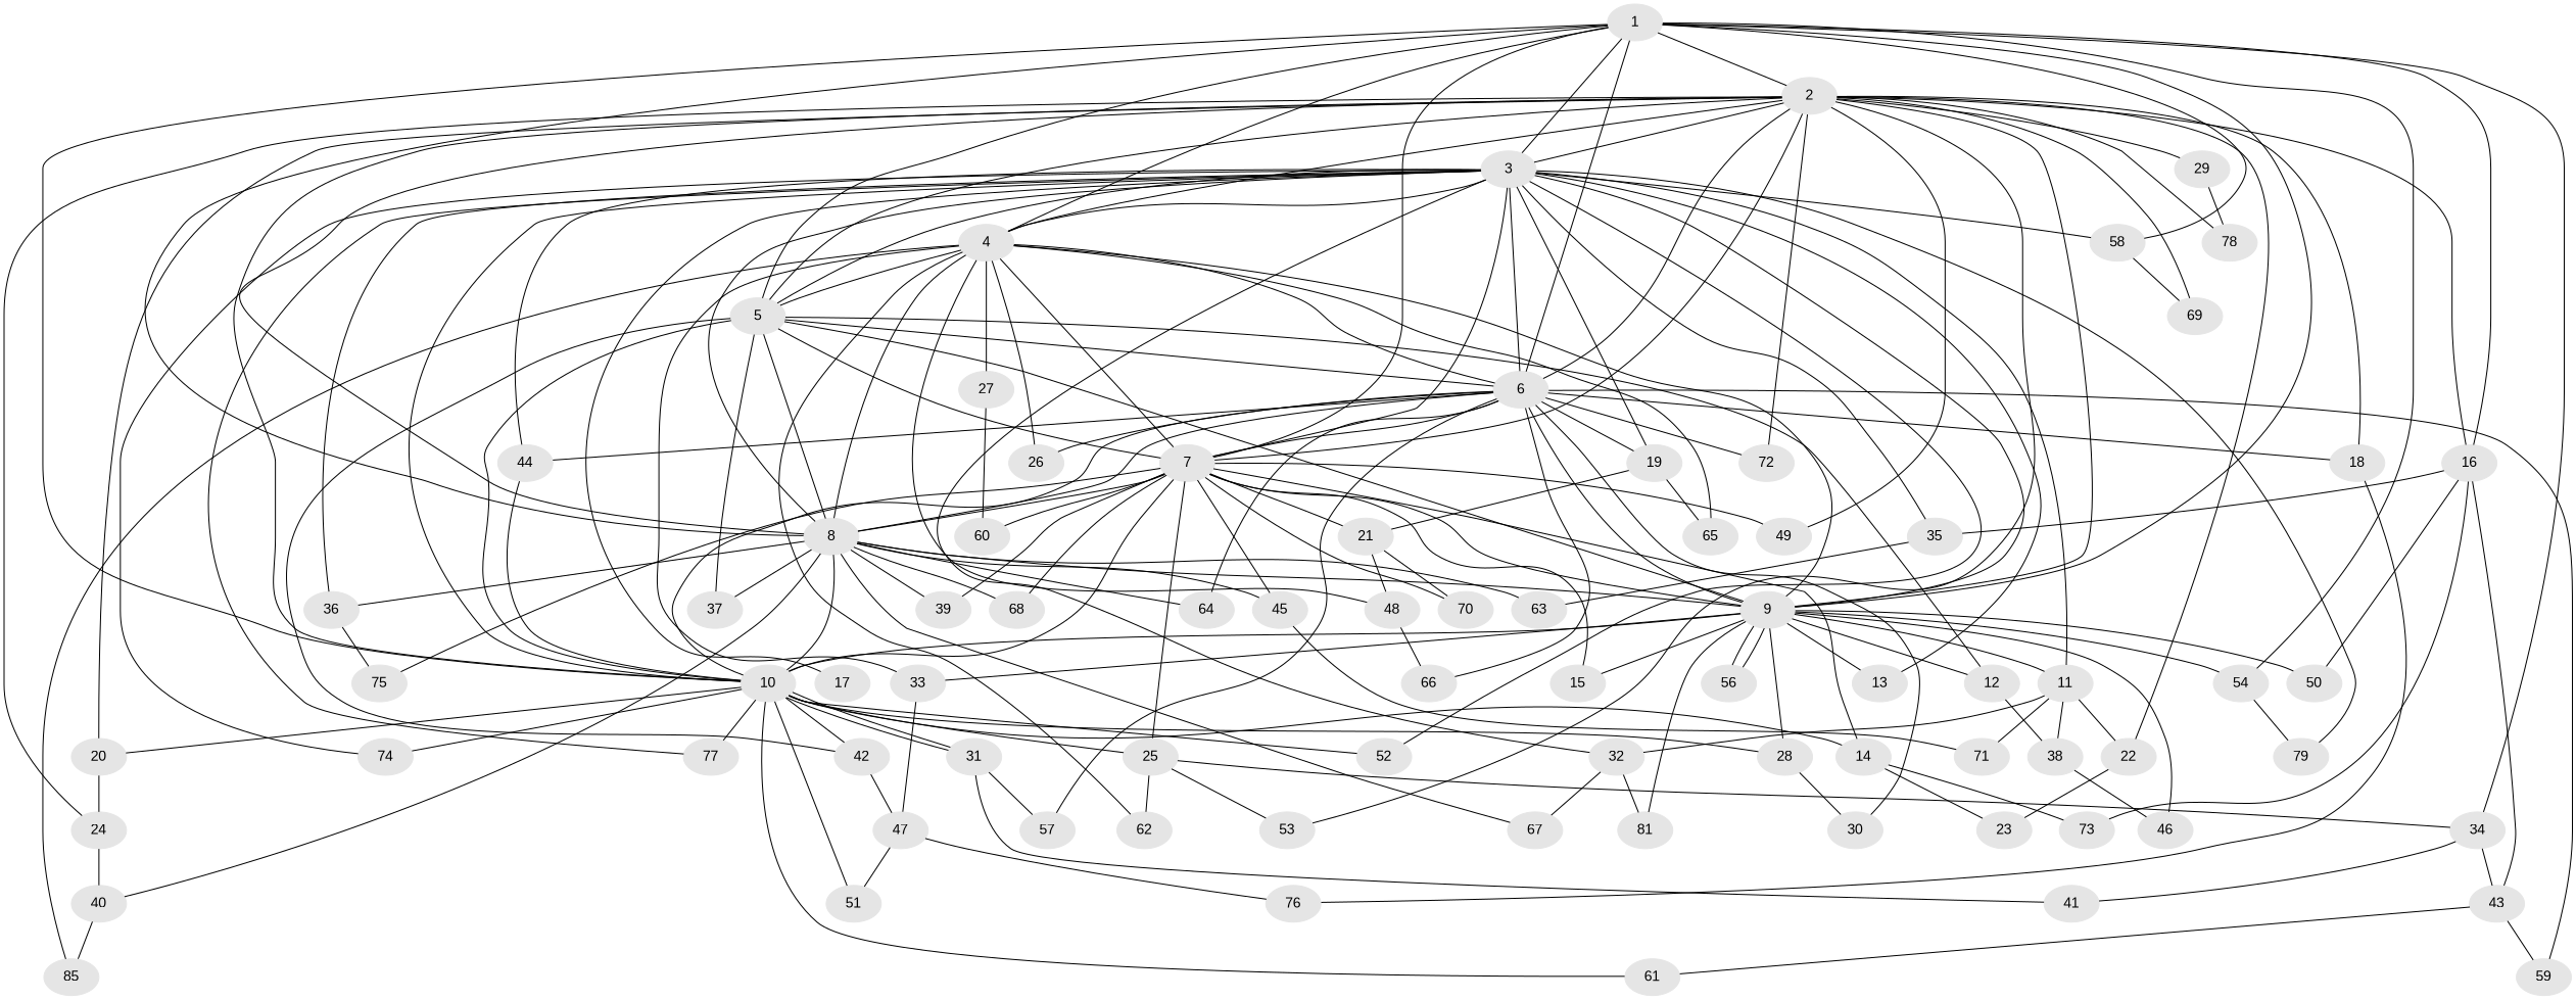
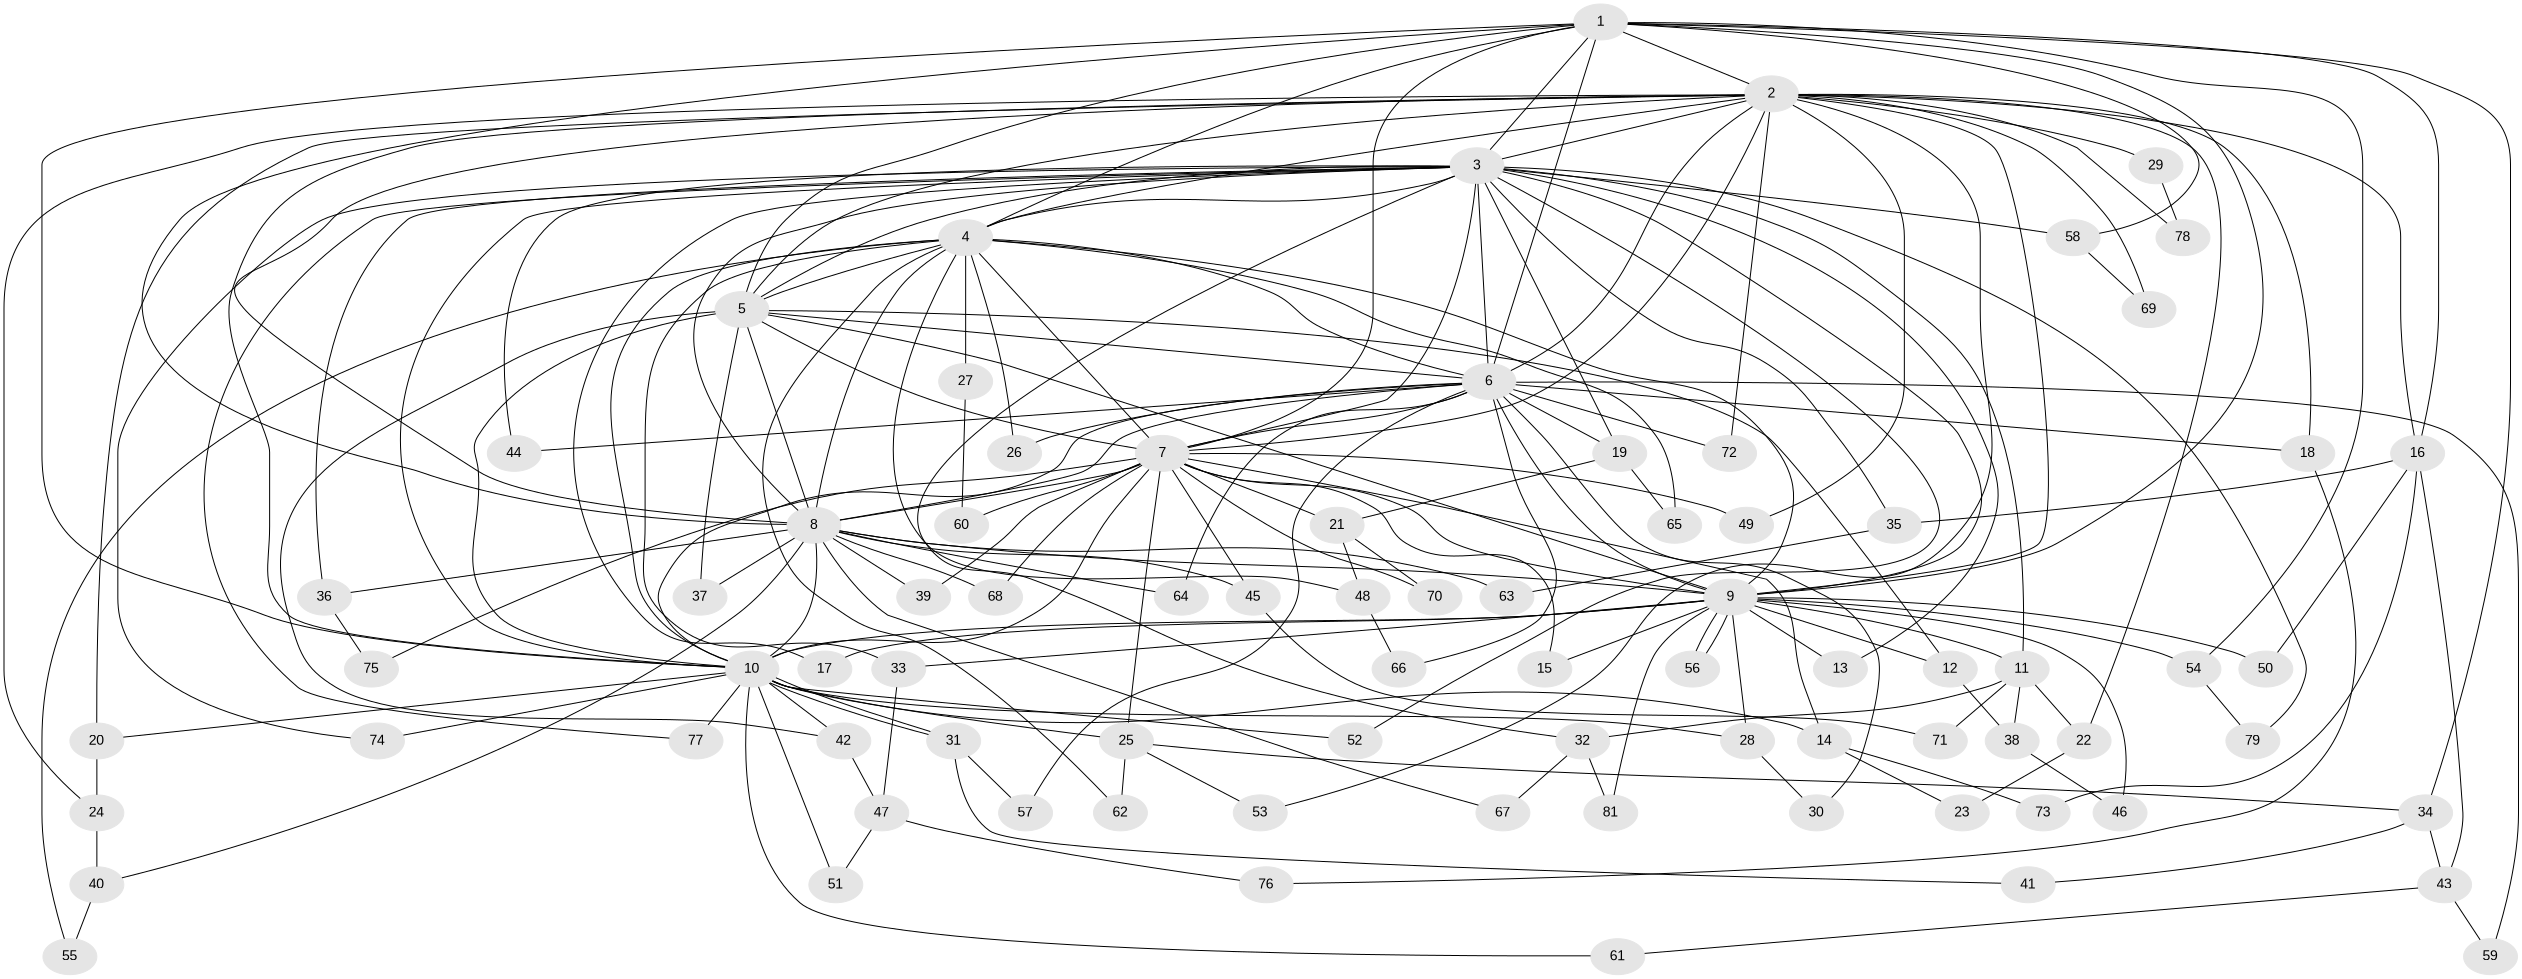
  graph {
    fontname="Liberation Sans"
    node [color=gray90 fontname="Liberation Sans" style=filled]
    edge [fontname="Liberation Sans"]
    1
    2
    3
    4
    5
    6
    7
    8
    9
    10
    16
    34
    54
    58
    18
    20
    22
    24
    29
    49
    53
    69
    72
    78
    11
    13
    17
    19
    32
    35
    36
    44
    52
    74
    77
    79
    26
    27
    33
    48
-   55 [label=85]
+   55
    62
    65
    12
    37
    42
    30
    57
    59
    64
    66
    14
    15
    21
    25
    39
    45
    60
    68
    70
    75
    40
    63
    67
    28
    46
    50
    56
    81
    31
    51
    61
    73
    43
    41
    76
    23
    38
    71
    47
    1 -- 2
    1 -- 3
    1 -- 4
    1 -- 5
    1 -- 6
    1 -- 7
    1 -- 8
    1 -- 9
    1 -- 10
    1 -- 16
    1 -- 34
    1 -- 54
    1 -- 58
    2 -- 3
    2 -- 4
    2 -- 5
    2 -- 6
    2 -- 7
    2 -- 8
    2 -- 9
    2 -- 10
    2 -- 16
    2 -- 18
    2 -- 20
    2 -- 22
    2 -- 24
    2 -- 29
    2 -- 49
    2 -- 53
    2 -- 69
    2 -- 72
    2 -- 78
    3 -- 4
    3 -- 5
    3 -- 6
    3 -- 7
    3 -- 8
    3 -- 9
    3 -- 10
    3 -- 58
    3 -- 11
    3 -- 13
    3 -- 17
    3 -- 19
    3 -- 32
    3 -- 35
    3 -- 36
    3 -- 44
    3 -- 52
    3 -- 74
    3 -- 77
    3 -- 79
    4 -- 5
    4 -- 6
    4 -- 7
    4 -- 8
    4 -- 9
-   44 -- 10
+   4 -- 10
    4 -- 26
    4 -- 27
    4 -- 33
    4 -- 48
    4 -- 55
    4 -- 62
    4 -- 65
    5 -- 6
    5 -- 7
    5 -- 8
    5 -- 9
    5 -- 10
    5 -- 12
    5 -- 37
    5 -- 42
    6 -- 7
    6 -- 8
    6 -- 9
    6 -- 10
    6 -- 18
    6 -- 72
    6 -- 19
    6 -- 44
    6 -- 26
    6 -- 30
    6 -- 57
    6 -- 59
    6 -- 64
    6 -- 66
    7 -- 8
    7 -- 9
    7 -- 10
    7 -- 49
    7 -- 14
    7 -- 15
    7 -- 21
    7 -- 25
    7 -- 39
    7 -- 45
    7 -- 60
    7 -- 68
    7 -- 70
    7 -- 75
    8 -- 9
    8 -- 10
    8 -- 36
    8 -- 37
    8 -- 64
    8 -- 39
    8 -- 45
    8 -- 68
    8 -- 40
    8 -- 63
    8 -- 67
    9 -- 10
    9 -- 54
    9 -- 11
    9 -- 13
+   9 -- 17
    9 -- 33
    9 -- 12
    9 -- 15
    9 -- 28
    9 -- 46
    9 -- 50
    9 -- 56
    9 -- 56
    9 -- 81
    10 -- 20
    10 -- 52
    10 -- 74
    10 -- 77
    10 -- 42
    10 -- 14
    10 -- 25
    10 -- 28
    10 -- 31
    10 -- 31
    10 -- 51
    10 -- 61
    16 -- 35
    16 -- 50
    16 -- 73
    16 -- 43
    34 -- 43
    34 -- 41
    54 -- 79
    58 -- 69
    18 -- 76
    20 -- 24
    22 -- 23
    24 -- 40
    29 -- 78
    11 -- 22
    11 -- 32
    11 -- 38
    11 -- 71
    19 -- 65
    19 -- 21
    32 -- 67
    32 -- 81
    35 -- 63
    36 -- 75
    27 -- 60
    33 -- 47
    48 -- 66
    12 -- 38
    42 -- 47
    14 -- 73
    14 -- 23
    21 -- 48
    21 -- 70
    25 -- 34
    25 -- 53
    25 -- 62
    45 -- 71
    40 -- 55
    28 -- 30
    31 -- 57
    31 -- 41
    43 -- 59
    43 -- 61
    38 -- 46
    47 -- 51
    47 -- 76
  }
